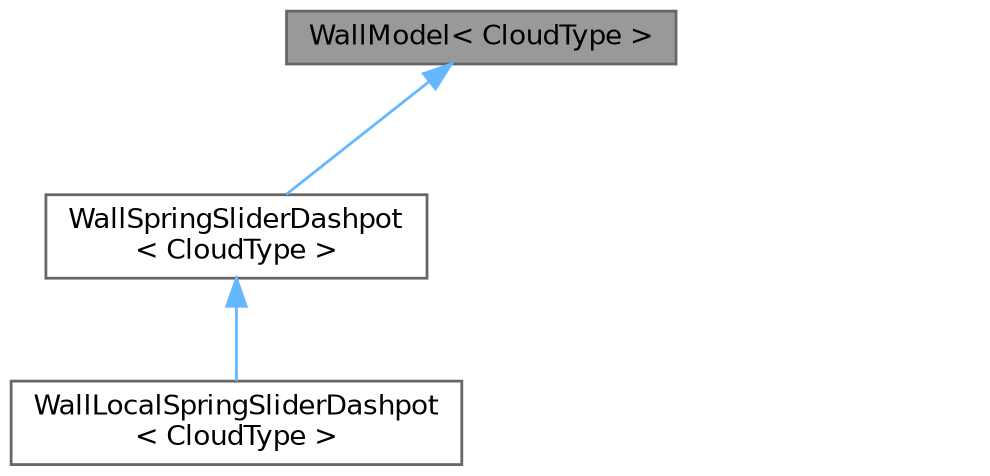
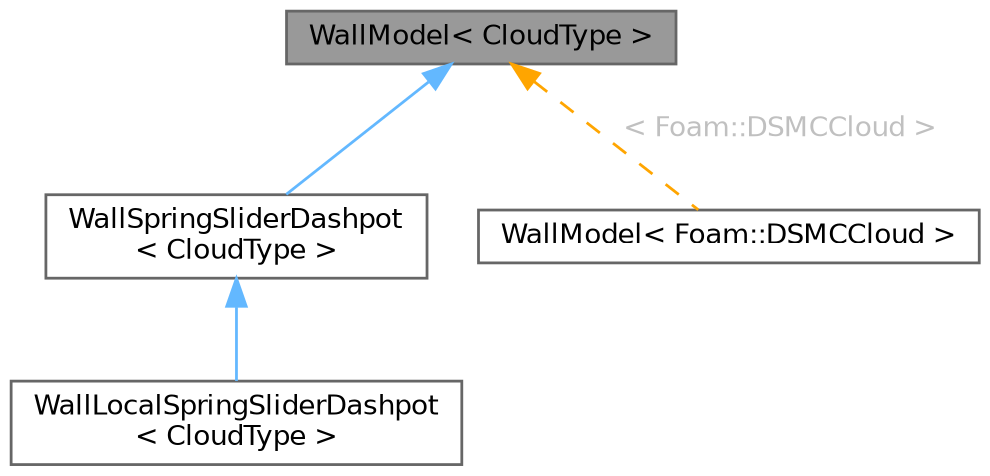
  digraph {
    rankdir=TB
    node [color=gray40 fillcolor=white fontname=Helvetica fontsize=10 shape=box style=filled]
    edge [color=steelblue1 dir=back fontname=Helvetica fontsize=10 labelfontname=Helvetica labelfontsize=10 style=solid]
    n1 [fillcolor=grey60 fontcolor=black height=0.2 label="WallModel\< CloudType \>" width=0.4]
    n2 [height=0.2 label="WallSpringSliderDashpot\l\< CloudType \>" width=0.4]
+   n3 [height=0.2 label="WallModel\< Foam::DSMCCloud \>" width=0.4]
    n4 [height=0.2 label="WallLocalSpringSliderDashpot\l\< CloudType \>" width=0.4]
    n1 -> n2
+   n1 -> n3 [color=orange fontcolor=grey label=" \< Foam::DSMCCloud \>" style=dashed]
    n2 -> n4
  }
